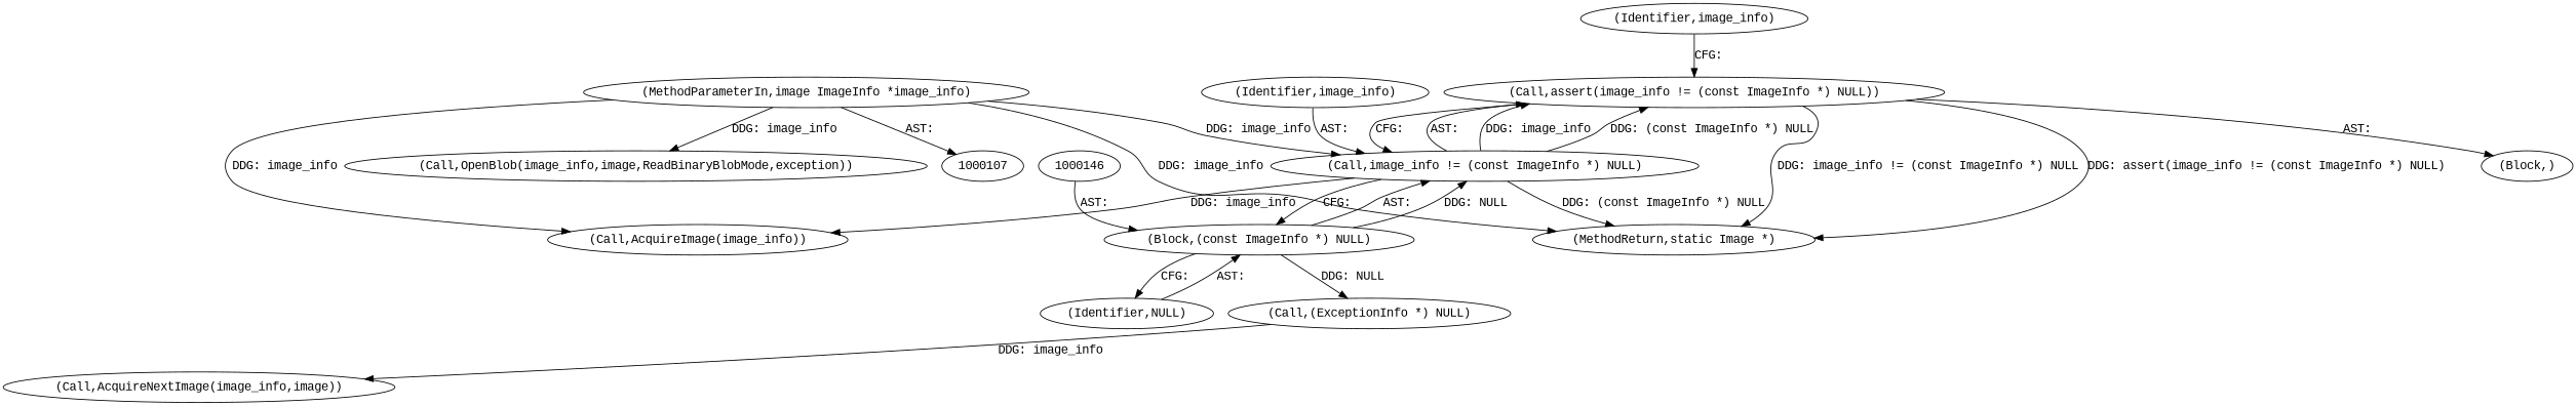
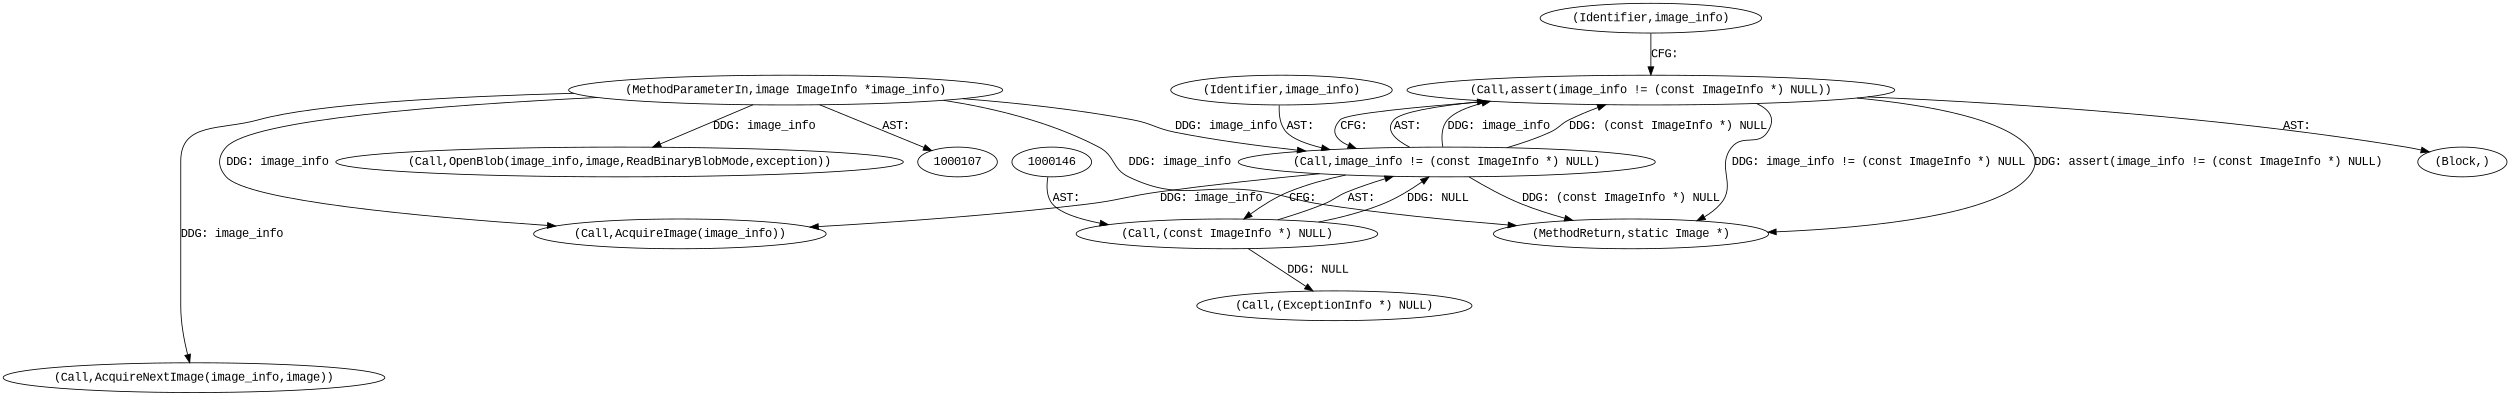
  digraph {
    fontname="Liberation Mono"
    node [fontname="Liberation Mono"]
    edge [fontname="Liberation Mono"]
    n1 [label="(Call,assert(image_info != (const ImageInfo *) NULL))"]
    n2 [label="(Call,image_info != (const ImageInfo *) NULL)"]
    n3 [label="(MethodReturn,static Image *)"]
    n4 [label="(Block,)"]
-   n5 [label="(Block,(const ImageInfo *) NULL)"]
+   n5 [label="(Call,(const ImageInfo *) NULL)"]
    n6 [label="(Call,AcquireImage(image_info))"]
    n7 [label="(Call,(ExceptionInfo *) NULL)"]
-   n8 [label="(Identifier,NULL)"]
    n9 [label="(MethodParameterIn,image ImageInfo *image_info)"]
    n10 [label="(Call,AcquireNextImage(image_info,image))"]
    n11 [label="(Call,OpenBlob(image_info,image,ReadBinaryBlobMode,exception))"]
    n12 [label=1000107]
    n13 [label="(Identifier,image_info)"]
    n14 [label="(Identifier,image_info)"]
    1000146
    n1 -> n2 [label="CFG: "]
    n1 -> n3 [label="DDG: assert(image_info != (const ImageInfo *) NULL)"]
    n1 -> n3 [label="DDG: image_info != (const ImageInfo *) NULL"]
    n1 -> n4 [label="AST: "]
    n2 -> n1 [label="AST: "]
    n2 -> n1 [label="DDG: image_info"]
    n2 -> n1 [label="DDG: (const ImageInfo *) NULL"]
    n2 -> n3 [label="DDG: (const ImageInfo *) NULL"]
    n2 -> n5 [label="CFG: "]
    n2 -> n6 [label="DDG: image_info"]
    n5 -> n2 [label="AST: "]
    n5 -> n2 [label="DDG: NULL"]
    n5 -> n7 [label="DDG: NULL"]
-   n5 -> n8 [label="CFG: "]
-   n8 -> n5 [label="AST: "]
    n9 -> n2 [label="DDG: image_info"]
    n9 -> n3 [label="DDG: image_info"]
    n9 -> n6 [label="DDG: image_info"]
-   n7 -> n10 [label="DDG: image_info"]
+   n9 -> n10 [label="DDG: image_info"]
    n9 -> n11 [label="DDG: image_info"]
    n9 -> n12 [label="AST: "]
    n13 -> n1 [label="CFG: "]
    n14 -> n2 [label="AST: "]
    1000146 -> n5 [label="AST: "]
  }
